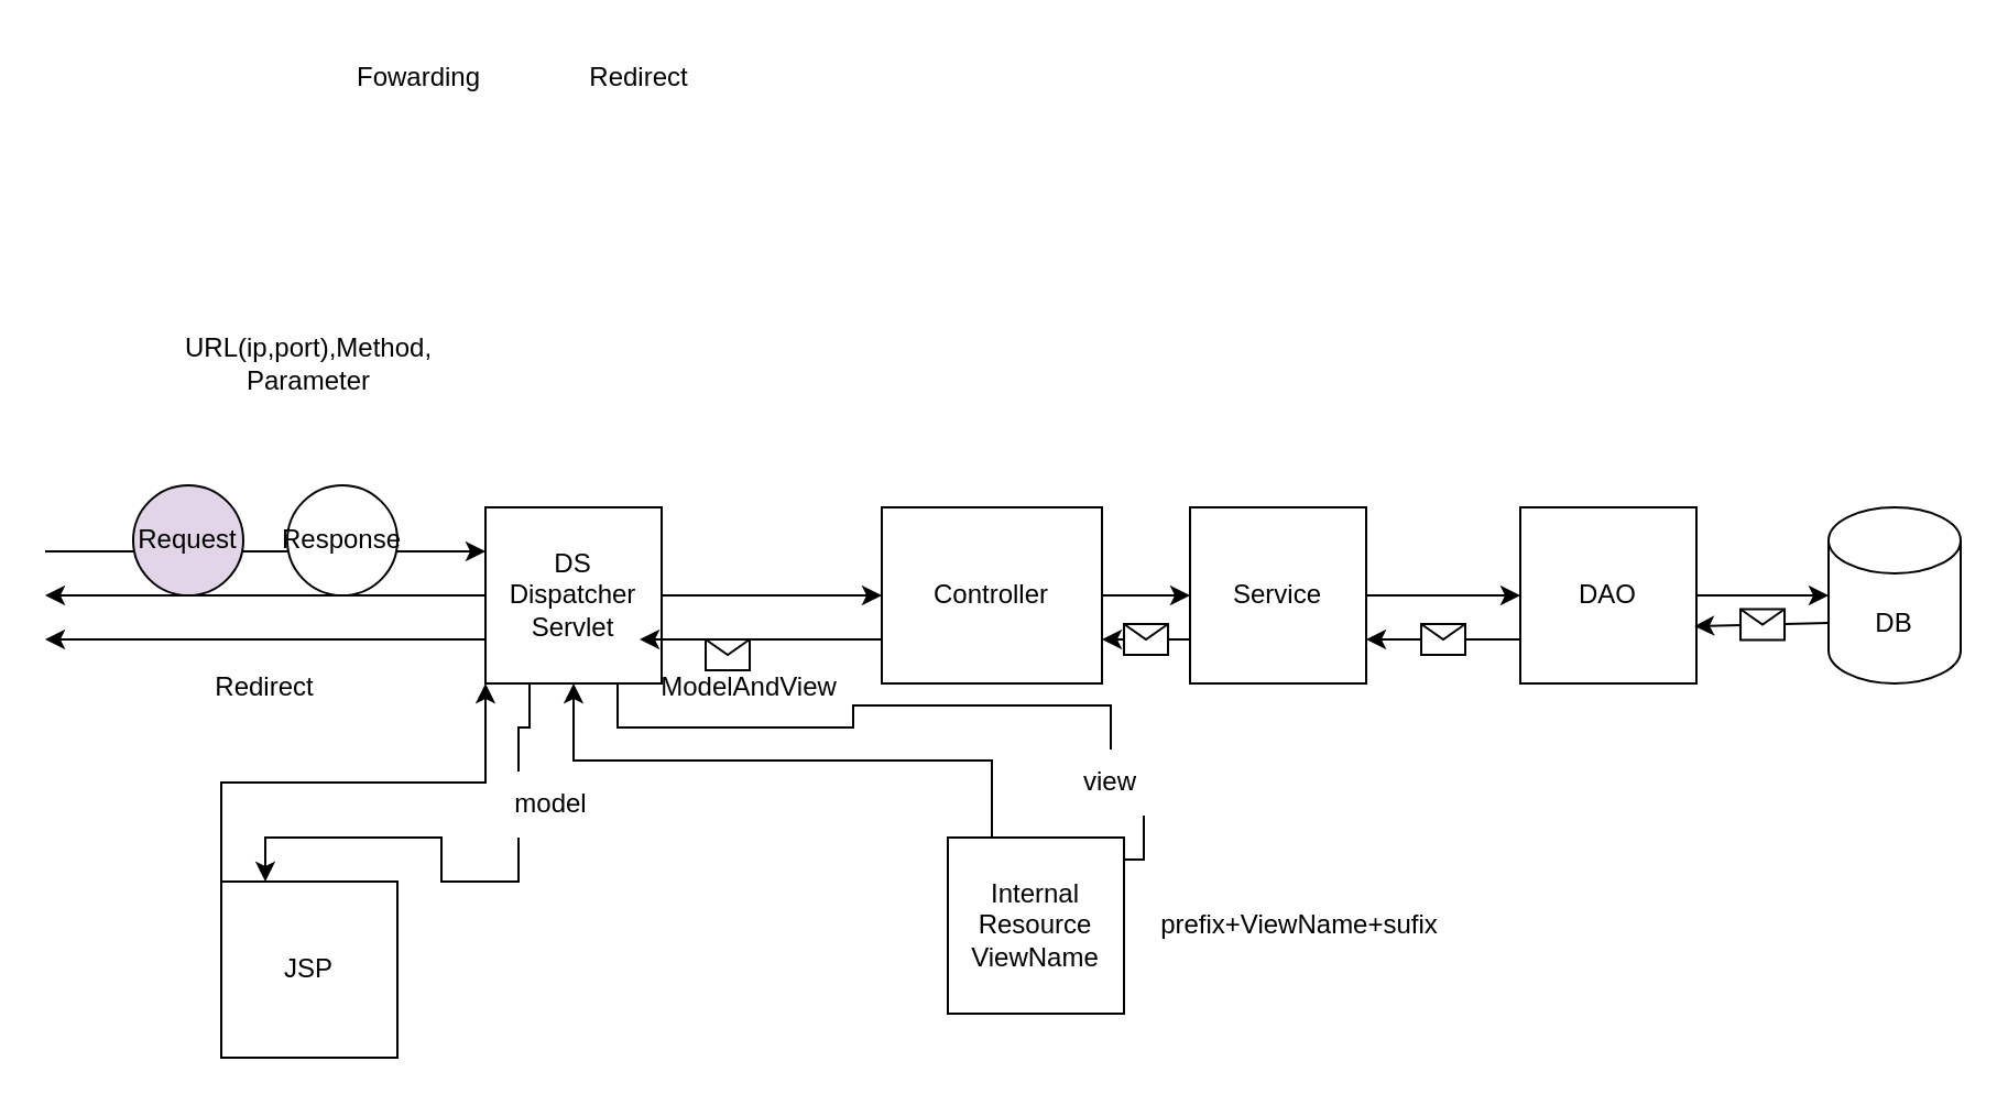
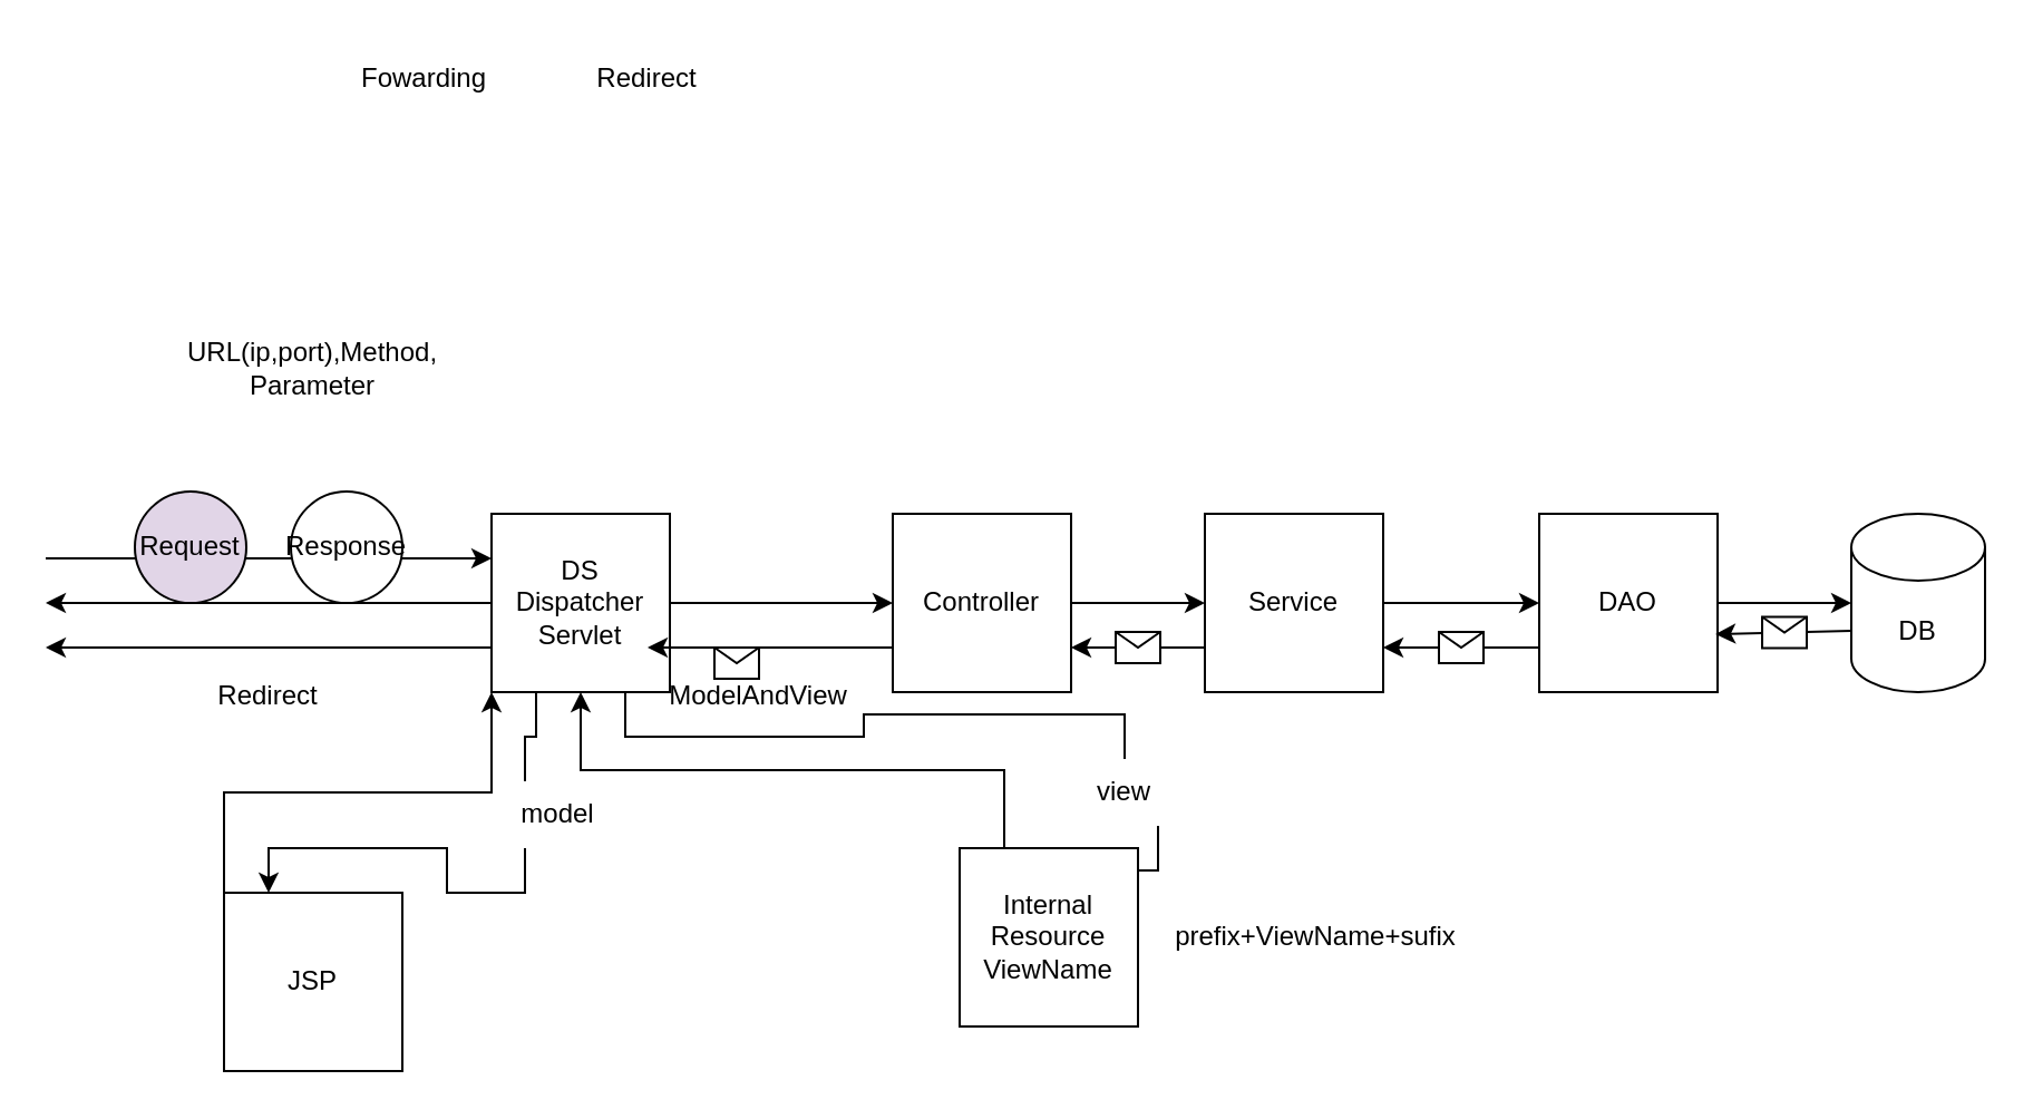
  <mxCell id="0" />
  <mxCell id="1" parent="0" />
  <mxCell id="2" value="DB" style="shape=cylinder3;whiteSpace=wrap;html=1;boundedLbl=1;backgroundOutline=1;size=15;" vertex="1" parent="1"><mxGeometry x="830" y="230" width="60" height="80" as="geometry" /></mxCell>
  <mxCell id="3" value="" style="edgeStyle=orthogonalEdgeStyle;rounded=0;orthogonalLoop=1;jettySize=auto;html=1;" edge="1" parent="1" source="4" target="2"><mxGeometry relative="1" as="geometry" /></mxCell>
  <mxCell id="4" value="DAO" style="whiteSpace=wrap;html=1;aspect=fixed;" vertex="1" parent="1"><mxGeometry x="690" y="230" width="80" height="80" as="geometry" /></mxCell>
  <mxCell id="5" value="" style="edgeStyle=orthogonalEdgeStyle;rounded=0;orthogonalLoop=1;jettySize=auto;html=1;" edge="1" parent="1" source="6" target="4"><mxGeometry relative="1" as="geometry" /></mxCell>
  <mxCell id="6" value="Service" style="whiteSpace=wrap;html=1;aspect=fixed;" vertex="1" parent="1"><mxGeometry x="540" y="230" width="80" height="80" as="geometry" /></mxCell>
  <mxCell id="7" value="" style="edgeStyle=orthogonalEdgeStyle;rounded=0;orthogonalLoop=1;jettySize=auto;html=1;" edge="1" parent="1" source="8" target="6"><mxGeometry relative="1" as="geometry" /></mxCell>
- <mxCell id="8" value="Controller" style="whiteSpace=wrap;html=1;aspect=fixed;" vertex="1" parent="1"><mxGeometry x="400" y="230" width="100" height="80" as="geometry" /></mxCell>
+ <mxCell id="8" value="Controller" style="whiteSpace=wrap;html=1;aspect=fixed;" vertex="1" parent="1"><mxGeometry x="400" y="230" width="80" height="80" as="geometry" /></mxCell>
  <mxCell id="9" value="" style="edgeStyle=orthogonalEdgeStyle;rounded=0;orthogonalLoop=1;jettySize=auto;html=1;" edge="1" parent="1" source="12" target="8"><mxGeometry relative="1" as="geometry" /></mxCell>
  <mxCell id="10" style="edgeStyle=orthogonalEdgeStyle;rounded=0;orthogonalLoop=1;jettySize=auto;html=1;exitX=0.75;exitY=1;exitDx=0;exitDy=0;startArrow=none;" edge="1" parent="1" source="30" target="16"><mxGeometry relative="1" as="geometry" /></mxCell>
  <mxCell id="11" style="edgeStyle=orthogonalEdgeStyle;rounded=0;orthogonalLoop=1;jettySize=auto;html=1;exitX=0.25;exitY=1;exitDx=0;exitDy=0;entryX=0.25;entryY=0;entryDx=0;entryDy=0;startArrow=none;" edge="1" parent="1" source="28" target="14"><mxGeometry relative="1" as="geometry" /></mxCell>
  <mxCell id="12" value="DS&lt;br&gt;Dispatcher&lt;br&gt;Servlet" style="whiteSpace=wrap;html=1;aspect=fixed;" vertex="1" parent="1"><mxGeometry x="220" y="230" width="80" height="80" as="geometry" /></mxCell>
  <mxCell id="13" style="edgeStyle=orthogonalEdgeStyle;rounded=0;orthogonalLoop=1;jettySize=auto;html=1;exitX=0;exitY=0;exitDx=0;exitDy=0;entryX=0;entryY=1;entryDx=0;entryDy=0;" edge="1" parent="1" source="14" target="12"><mxGeometry relative="1" as="geometry" /></mxCell>
  <mxCell id="14" value="JSP" style="whiteSpace=wrap;html=1;aspect=fixed;" vertex="1" parent="1"><mxGeometry x="100" y="400" width="80" height="80" as="geometry" /></mxCell>
  <mxCell id="15" style="edgeStyle=orthogonalEdgeStyle;rounded=0;orthogonalLoop=1;jettySize=auto;html=1;exitX=0.25;exitY=0;exitDx=0;exitDy=0;entryX=0.5;entryY=1;entryDx=0;entryDy=0;" edge="1" parent="1" source="16" target="12"><mxGeometry relative="1" as="geometry" /></mxCell>
  <mxCell id="16" value="Internal&lt;br&gt;Resource&lt;br&gt;ViewName" style="whiteSpace=wrap;html=1;aspect=fixed;" vertex="1" parent="1"><mxGeometry x="430" y="380" width="80" height="80" as="geometry" /></mxCell>
  <mxCell id="17" value="" style="endArrow=classic;html=1;rounded=0;exitX=0;exitY=0.75;exitDx=0;exitDy=0;entryX=1;entryY=0.75;entryDx=0;entryDy=0;" edge="1" parent="1" source="4" target="6"><mxGeometry relative="1" as="geometry"><mxPoint x="450" y="349" as="sourcePoint" /><mxPoint x="530" y="349" as="targetPoint" /></mxGeometry></mxCell>
  <mxCell id="18" value="" style="shape=message;html=1;outlineConnect=0;" vertex="1" parent="17"><mxGeometry width="20" height="14" relative="1" as="geometry"><mxPoint x="-10" y="-7" as="offset" /></mxGeometry></mxCell>
  <mxCell id="19" value="" style="endArrow=classic;html=1;rounded=0;exitX=0;exitY=0.75;exitDx=0;exitDy=0;entryX=0.875;entryY=0.75;entryDx=0;entryDy=0;entryPerimeter=0;" edge="1" parent="1" source="8" target="12"><mxGeometry relative="1" as="geometry"><mxPoint x="330" y="290" as="sourcePoint" /><mxPoint x="430" y="290" as="targetPoint" /></mxGeometry></mxCell>
  <mxCell id="20" value="" style="shape=message;html=1;outlineConnect=0;" vertex="1" parent="19"><mxGeometry width="20" height="14" relative="1" as="geometry"><mxPoint x="-25" as="offset" /></mxGeometry></mxCell>
  <mxCell id="21" value="" style="endArrow=classic;html=1;rounded=0;exitX=0;exitY=0.75;exitDx=0;exitDy=0;entryX=1;entryY=0.75;entryDx=0;entryDy=0;" edge="1" parent="1" source="6" target="8"><mxGeometry relative="1" as="geometry"><mxPoint x="380" y="350" as="sourcePoint" /><mxPoint x="480" y="350" as="targetPoint" /></mxGeometry></mxCell>
  <mxCell id="22" value="" style="shape=message;html=1;outlineConnect=0;" vertex="1" parent="21"><mxGeometry width="20" height="14" relative="1" as="geometry"><mxPoint x="-10" y="-7" as="offset" /></mxGeometry></mxCell>
  <mxCell id="23" value="" style="endArrow=classic;html=1;rounded=0;exitX=0;exitY=0;exitDx=0;exitDy=52.5;exitPerimeter=0;entryX=0.988;entryY=0.675;entryDx=0;entryDy=0;entryPerimeter=0;" edge="1" parent="1" source="2" target="4"><mxGeometry relative="1" as="geometry"><mxPoint x="660" y="340" as="sourcePoint" /><mxPoint x="760" y="340" as="targetPoint" /></mxGeometry></mxCell>
  <mxCell id="24" value="" style="shape=message;html=1;outlineConnect=0;" vertex="1" parent="23"><mxGeometry width="20" height="14" relative="1" as="geometry"><mxPoint x="-10" y="-7" as="offset" /></mxGeometry></mxCell>
  <mxCell id="25" value="ModelAndView&lt;br&gt;" style="text;html=1;strokeColor=none;fillColor=none;align=center;verticalAlign=middle;whiteSpace=wrap;rounded=0;" vertex="1" parent="1"><mxGeometry x="310" y="297" width="60" height="30" as="geometry" /></mxCell>
  <mxCell id="26" value="prefix+ViewName+sufix" style="text;html=1;strokeColor=none;fillColor=none;align=center;verticalAlign=middle;whiteSpace=wrap;rounded=0;" vertex="1" parent="1"><mxGeometry x="560" y="405" width="60" height="30" as="geometry" /></mxCell>
  <mxCell id="27" value="" style="edgeStyle=orthogonalEdgeStyle;rounded=0;orthogonalLoop=1;jettySize=auto;html=1;exitX=0.25;exitY=1;exitDx=0;exitDy=0;entryX=0.25;entryY=0;entryDx=0;entryDy=0;endArrow=none;" edge="1" parent="1" source="12" target="28"><mxGeometry relative="1" as="geometry"><mxPoint x="120" y="310" as="sourcePoint" /><mxPoint x="120" y="390" as="targetPoint" /></mxGeometry></mxCell>
  <mxCell id="28" value="model" style="text;html=1;strokeColor=none;fillColor=none;align=center;verticalAlign=middle;whiteSpace=wrap;rounded=0;" vertex="1" parent="1"><mxGeometry x="220" y="350" width="60" height="30" as="geometry" /></mxCell>
  <mxCell id="29" value="" style="edgeStyle=orthogonalEdgeStyle;rounded=0;orthogonalLoop=1;jettySize=auto;html=1;exitX=0.75;exitY=1;exitDx=0;exitDy=0;endArrow=none;" edge="1" parent="1" source="12" target="30"><mxGeometry relative="1" as="geometry"><mxPoint x="160" y="310" as="sourcePoint" /><mxPoint x="250" y="390" as="targetPoint" /></mxGeometry></mxCell>
  <mxCell id="30" value="view" style="text;html=1;strokeColor=none;fillColor=none;align=center;verticalAlign=middle;whiteSpace=wrap;rounded=0;" vertex="1" parent="1"><mxGeometry x="474" y="340" width="60" height="30" as="geometry" /></mxCell>
  <mxCell id="31" value="" style="endArrow=classic;html=1;rounded=0;exitX=0;exitY=0.5;exitDx=0;exitDy=0;" edge="1" parent="1" source="12"><mxGeometry width="50" height="50" relative="1" as="geometry"><mxPoint x="100" y="350" as="sourcePoint" /><mxPoint x="20" y="270" as="targetPoint" /></mxGeometry></mxCell>
  <mxCell id="32" value="" style="endArrow=classic;html=1;rounded=0;entryX=0;entryY=0.25;entryDx=0;entryDy=0;" edge="1" parent="1" target="12"><mxGeometry width="50" height="50" relative="1" as="geometry"><mxPoint x="20" y="250" as="sourcePoint" /><mxPoint x="200" y="260" as="targetPoint" /></mxGeometry></mxCell>
  <mxCell id="33" value="URL(ip,port),Method, Parameter" style="text;html=1;strokeColor=none;fillColor=none;align=center;verticalAlign=middle;whiteSpace=wrap;rounded=0;" vertex="1" parent="1"><mxGeometry x="110" y="150" width="60" height="30" as="geometry" /></mxCell>
  <mxCell id="34" value="Request" style="ellipse;whiteSpace=wrap;html=1;aspect=fixed;fillColor=#e1d5e7;" vertex="1" parent="1"><mxGeometry x="60" y="220" width="50" height="50" as="geometry" /></mxCell>
  <mxCell id="35" value="Response" style="ellipse;whiteSpace=wrap;html=1;aspect=fixed;" vertex="1" parent="1"><mxGeometry x="130" y="220" width="50" height="50" as="geometry" /></mxCell>
  <mxCell id="36" value="Fowarding" style="text;html=1;strokeColor=none;fillColor=none;align=center;verticalAlign=middle;whiteSpace=wrap;rounded=0;" vertex="1" parent="1"><mxGeometry x="160" y="20" width="60" height="30" as="geometry" /></mxCell>
  <mxCell id="37" value="Redirect" style="text;html=1;strokeColor=none;fillColor=none;align=center;verticalAlign=middle;whiteSpace=wrap;rounded=0;" vertex="1" parent="1"><mxGeometry y="297" width="60" height="30" as="geometry" x="90" /></mxCell>
  <mxCell id="38" value="" style="endArrow=classic;html=1;rounded=0;exitX=0;exitY=0.75;exitDx=0;exitDy=0;" edge="1" parent="1" source="12"><mxGeometry width="50" height="50" relative="1" as="geometry"><mxPoint x="40" y="380" as="sourcePoint" /><mxPoint x="20" y="290" as="targetPoint" /></mxGeometry></mxCell>
  <mxCell id="39" value="Redirect" style="text;html=1;strokeColor=none;fillColor=none;align=center;verticalAlign=middle;whiteSpace=wrap;rounded=0;" vertex="1" parent="1"><mxGeometry x="260" y="20" width="60" height="30" as="geometry" /></mxCell>
